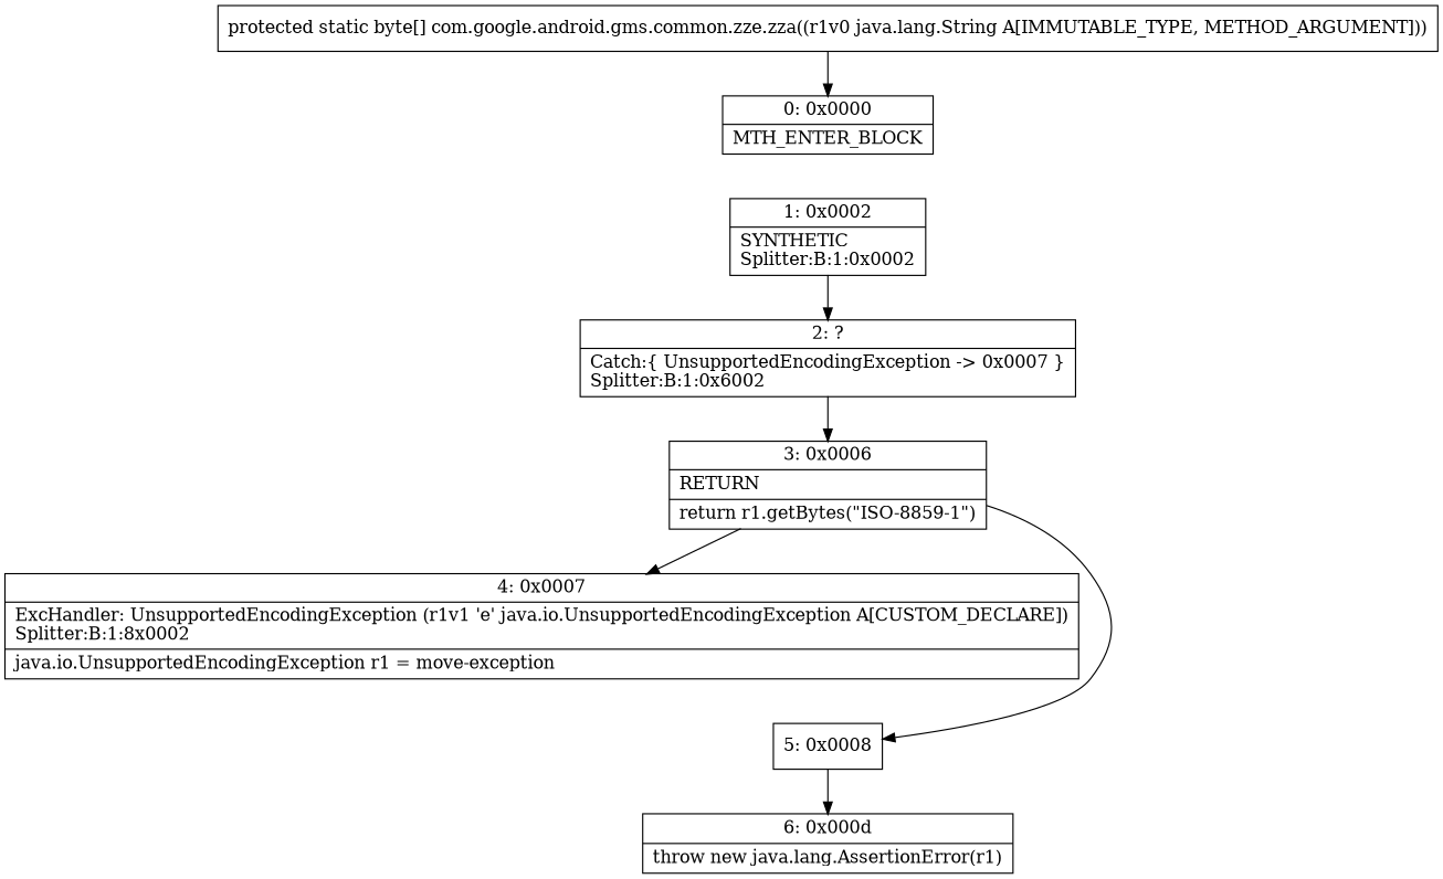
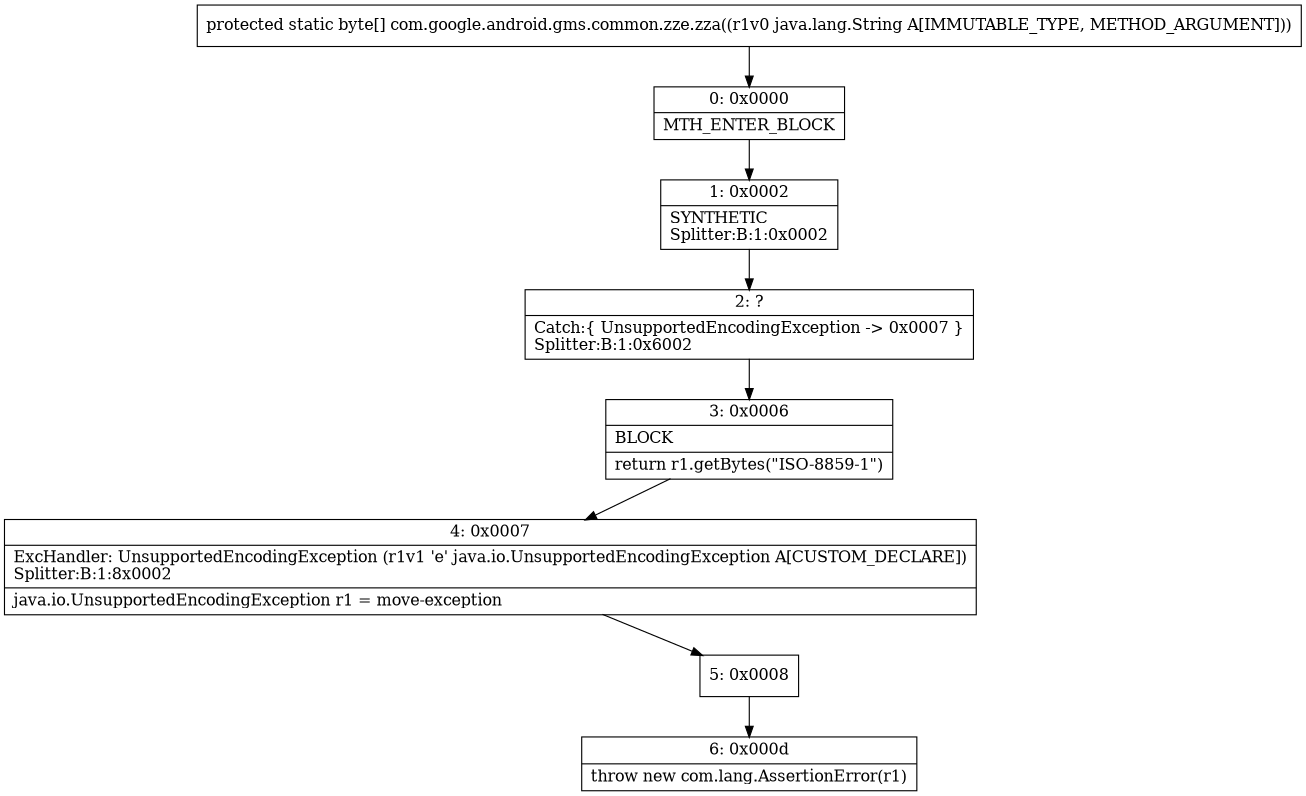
  digraph {
    node [shape=record]
    n1 [label="{0\:\ 0x0000|MTH_ENTER_BLOCK\l}"]
    n2 [label="{1\:\ 0x0002|SYNTHETIC\lSplitter:B:1:0x0002\l}"]
    n3 [label="{2\:\ ?|Catch:\{ UnsupportedEncodingException \-\> 0x0007 \}\lSplitter:B:1:0x6002\l}"]
-   n4 [label="{3\:\ 0x0006|RETURN\l|return r1.getBytes(\"ISO\-8859\-1\")\l}"]
+   n4 [label="{3\:\ 0x0006|BLOCK\l|return r1.getBytes(\"ISO\-8859\-1\")\l}"]
    n5 [label="{4\:\ 0x0007|ExcHandler: UnsupportedEncodingException (r1v1 'e' java.io.UnsupportedEncodingException A[CUSTOM_DECLARE])\lSplitter:B:1:8x0002\l|java.io.UnsupportedEncodingException r1 = move\-exception\l}"]
    n6 [label="{5\:\ 0x0008}"]
-   n7 [label="{6\:\ 0x000d|throw new java.lang.AssertionError(r1)\l}"]
+   n7 [label="{6\:\ 0x000d|throw new com.lang.AssertionError(r1)\l}"]
    n8 [label="{protected static byte[] com.google.android.gms.common.zze.zza((r1v0 java.lang.String A[IMMUTABLE_TYPE, METHOD_ARGUMENT])) }"]
+   n1 -> n2
    n2 -> n3
    n3 -> n4
    n4 -> n5
-   n4 -> n6
+   n5 -> n6
    n6 -> n7
    n8 -> n1
  }
